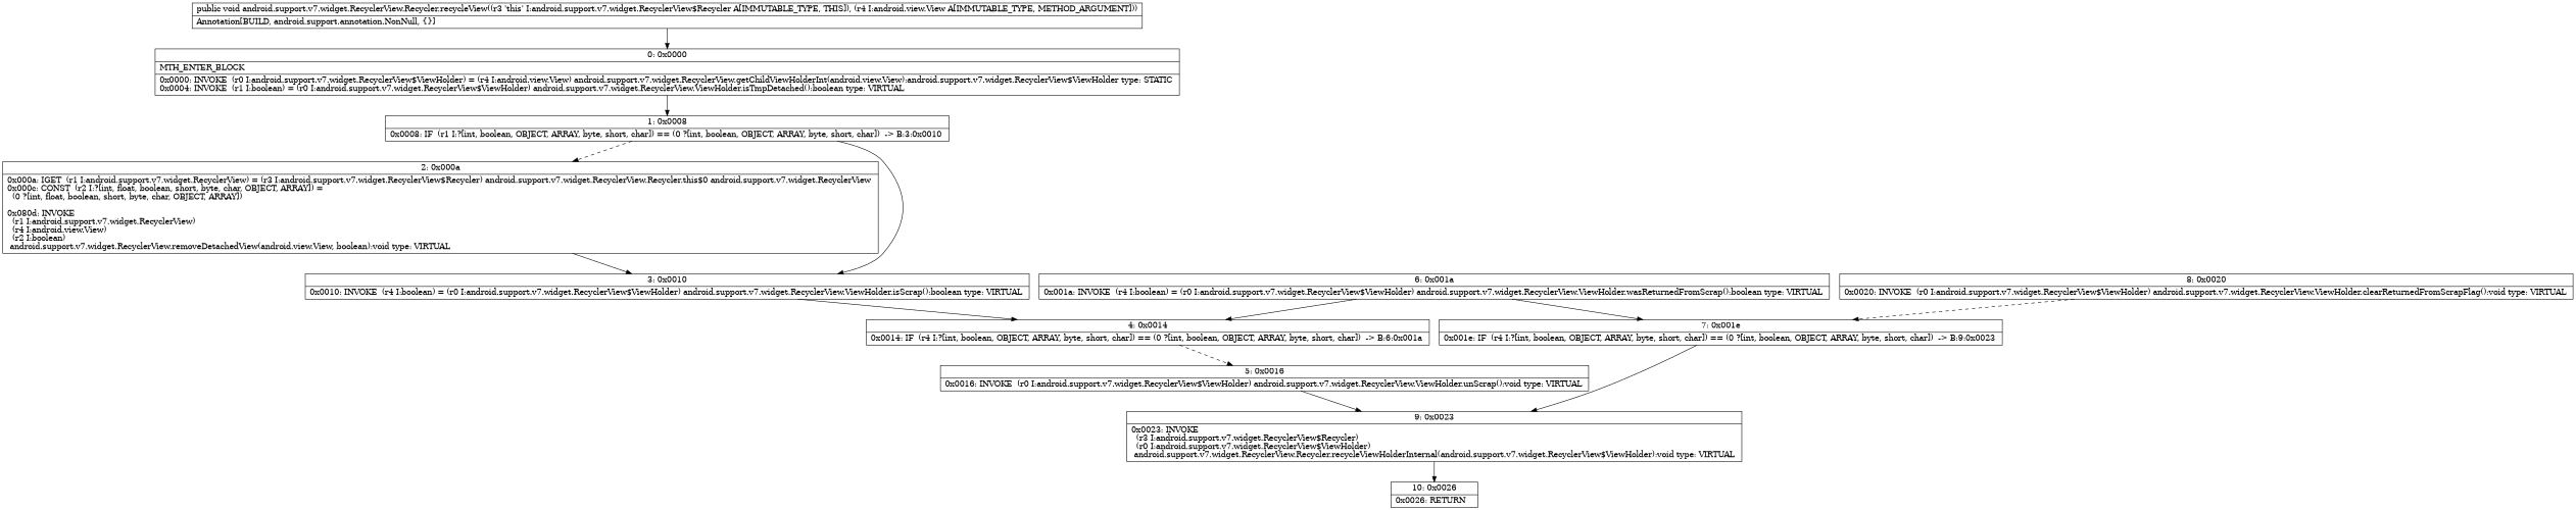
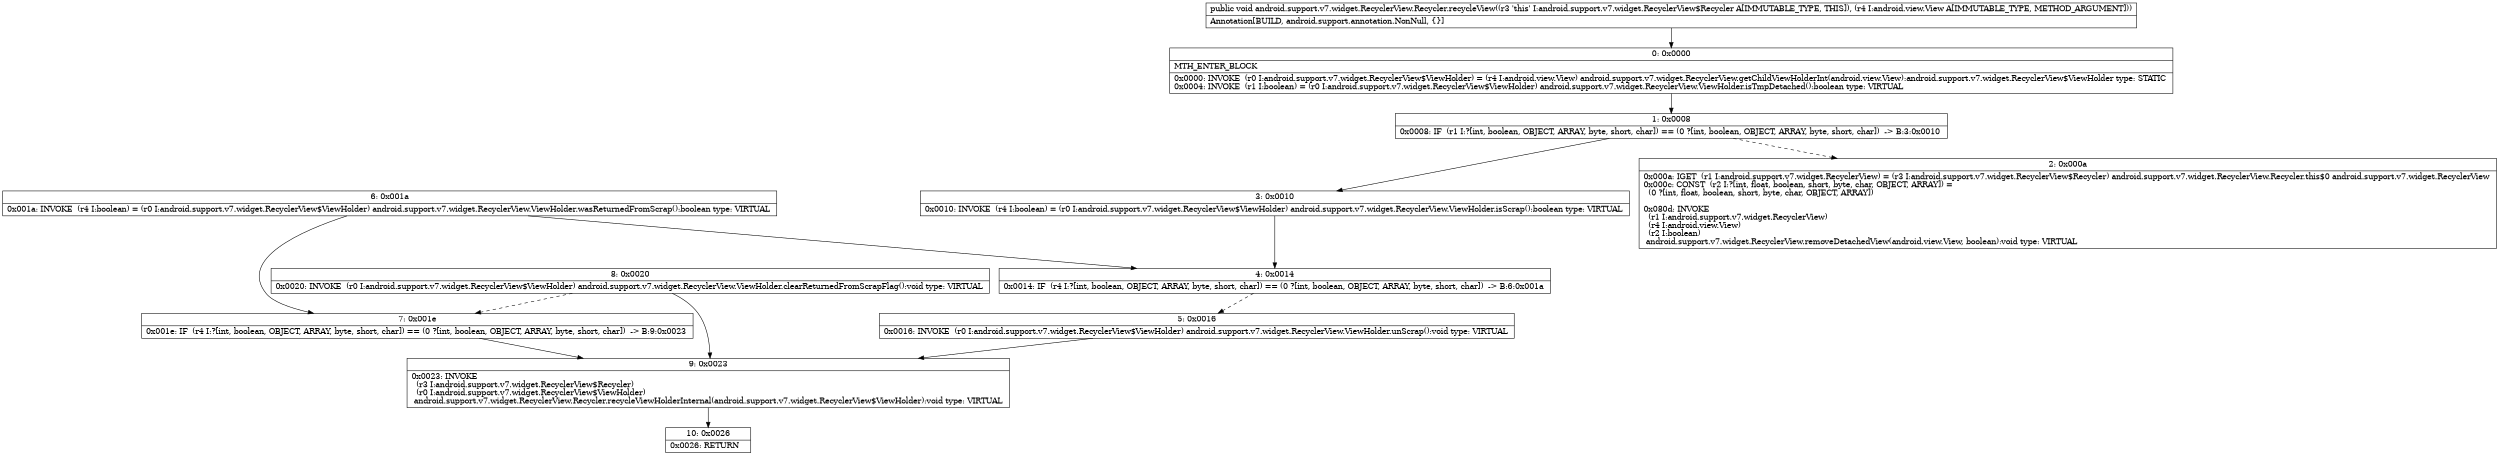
  digraph {
    node [shape=record]
    n1 [label="{0\:\ 0x0000|MTH_ENTER_BLOCK\l|0x0000: INVOKE  (r0 I:android.support.v7.widget.RecyclerView$ViewHolder) = (r4 I:android.view.View) android.support.v7.widget.RecyclerView.getChildViewHolderInt(android.view.View):android.support.v7.widget.RecyclerView$ViewHolder type: STATIC \l0x0004: INVOKE  (r1 I:boolean) = (r0 I:android.support.v7.widget.RecyclerView$ViewHolder) android.support.v7.widget.RecyclerView.ViewHolder.isTmpDetached():boolean type: VIRTUAL \l}"]
    n2 [label="{1\:\ 0x0008|0x0008: IF  (r1 I:?[int, boolean, OBJECT, ARRAY, byte, short, char]) == (0 ?[int, boolean, OBJECT, ARRAY, byte, short, char])  \-\> B:3:0x0010 \l}"]
    n3 [label="{2\:\ 0x000a|0x000a: IGET  (r1 I:android.support.v7.widget.RecyclerView) = (r3 I:android.support.v7.widget.RecyclerView$Recycler) android.support.v7.widget.RecyclerView.Recycler.this$0 android.support.v7.widget.RecyclerView \l0x000c: CONST  (r2 I:?[int, float, boolean, short, byte, char, OBJECT, ARRAY]) = \l  (0 ?[int, float, boolean, short, byte, char, OBJECT, ARRAY])\l \l0x080d: INVOKE  \l  (r1 I:android.support.v7.widget.RecyclerView)\l  (r4 I:android.view.View)\l  (r2 I:boolean)\l android.support.v7.widget.RecyclerView.removeDetachedView(android.view.View, boolean):void type: VIRTUAL \l}"]
    n4 [label="{3\:\ 0x0010|0x0010: INVOKE  (r4 I:boolean) = (r0 I:android.support.v7.widget.RecyclerView$ViewHolder) android.support.v7.widget.RecyclerView.ViewHolder.isScrap():boolean type: VIRTUAL \l}"]
    n5 [label="{4\:\ 0x0014|0x0014: IF  (r4 I:?[int, boolean, OBJECT, ARRAY, byte, short, char]) == (0 ?[int, boolean, OBJECT, ARRAY, byte, short, char])  \-\> B:6:0x001a \l}"]
    n6 [label="{5\:\ 0x0016|0x0016: INVOKE  (r0 I:android.support.v7.widget.RecyclerView$ViewHolder) android.support.v7.widget.RecyclerView.ViewHolder.unScrap():void type: VIRTUAL \l}"]
    n7 [label="{9\:\ 0x0023|0x0023: INVOKE  \l  (r3 I:android.support.v7.widget.RecyclerView$Recycler)\l  (r0 I:android.support.v7.widget.RecyclerView$ViewHolder)\l android.support.v7.widget.RecyclerView.Recycler.recycleViewHolderInternal(android.support.v7.widget.RecyclerView$ViewHolder):void type: VIRTUAL \l}"]
    n8 [label="{6\:\ 0x001a|0x001a: INVOKE  (r4 I:boolean) = (r0 I:android.support.v7.widget.RecyclerView$ViewHolder) android.support.v7.widget.RecyclerView.ViewHolder.wasReturnedFromScrap():boolean type: VIRTUAL \l}"]
    n9 [label="{7\:\ 0x001e|0x001e: IF  (r4 I:?[int, boolean, OBJECT, ARRAY, byte, short, char]) == (0 ?[int, boolean, OBJECT, ARRAY, byte, short, char])  \-\> B:9:0x0023 \l}"]
    n10 [label="{10\:\ 0x0026|0x0026: RETURN   \l}"]
    n11 [label="{8\:\ 0x0020|0x0020: INVOKE  (r0 I:android.support.v7.widget.RecyclerView$ViewHolder) android.support.v7.widget.RecyclerView.ViewHolder.clearReturnedFromScrapFlag():void type: VIRTUAL \l}"]
    n12 [label="{public void android.support.v7.widget.RecyclerView.Recycler.recycleView((r3 'this' I:android.support.v7.widget.RecyclerView$Recycler A[IMMUTABLE_TYPE, THIS]), (r4 I:android.view.View A[IMMUTABLE_TYPE, METHOD_ARGUMENT]))  | Annotation[BUILD, android.support.annotation.NonNull, \{\}]\l}"]
    n1 -> n2
    n2 -> n3 [style=dashed]
    n2 -> n4
-   n3 -> n4
    n4 -> n5
    n5 -> n6 [style=dashed]
    n6 -> n7
    n7 -> n10
    n8 -> n5
    n8 -> n9
    n9 -> n7
+   n11 -> n7
    n11 -> n9 [style=dashed]
    n12 -> n1
  }
